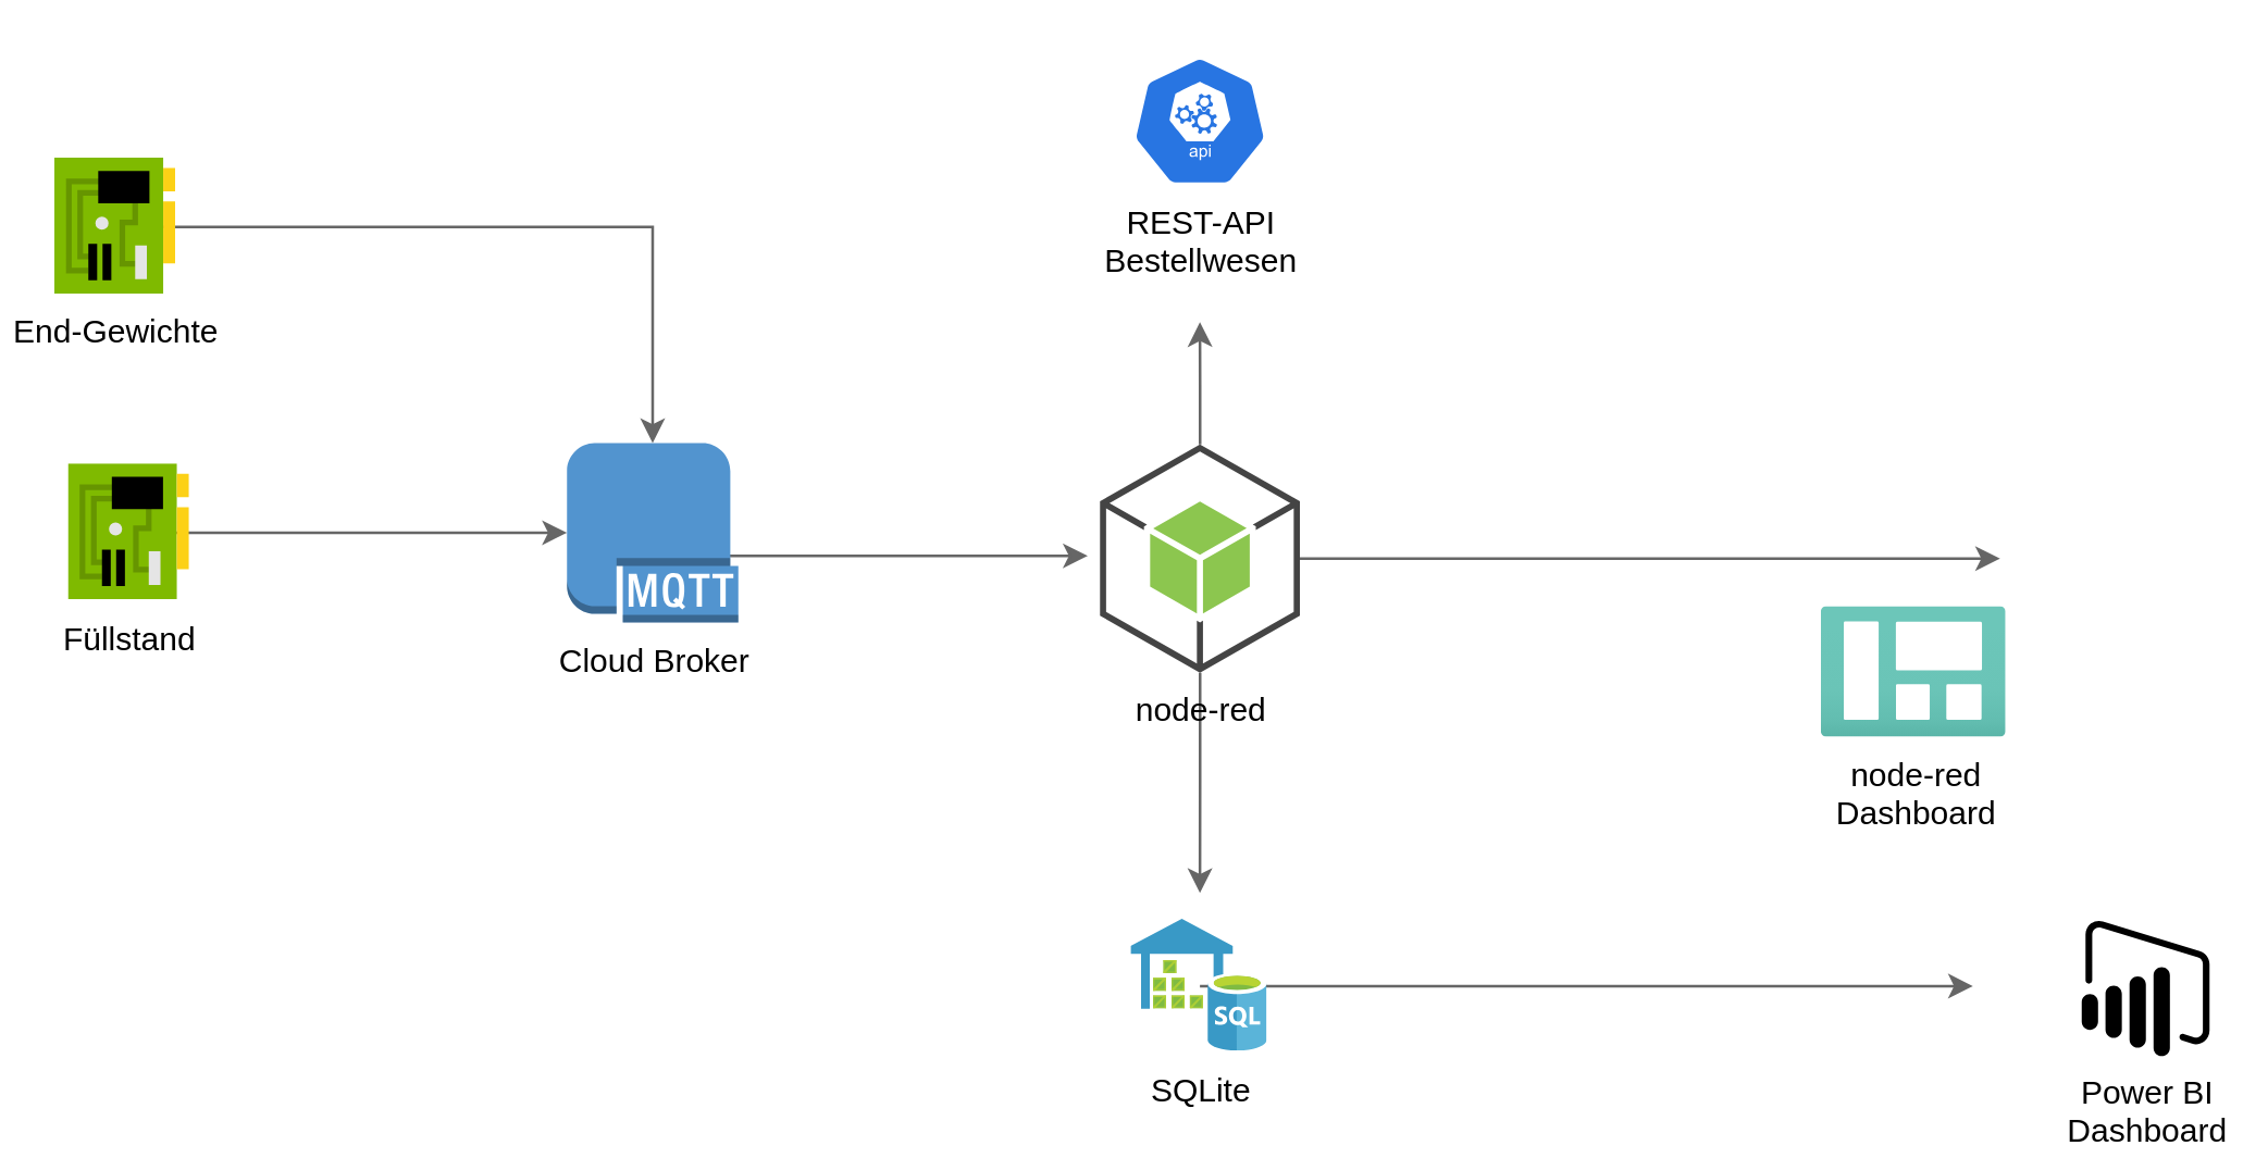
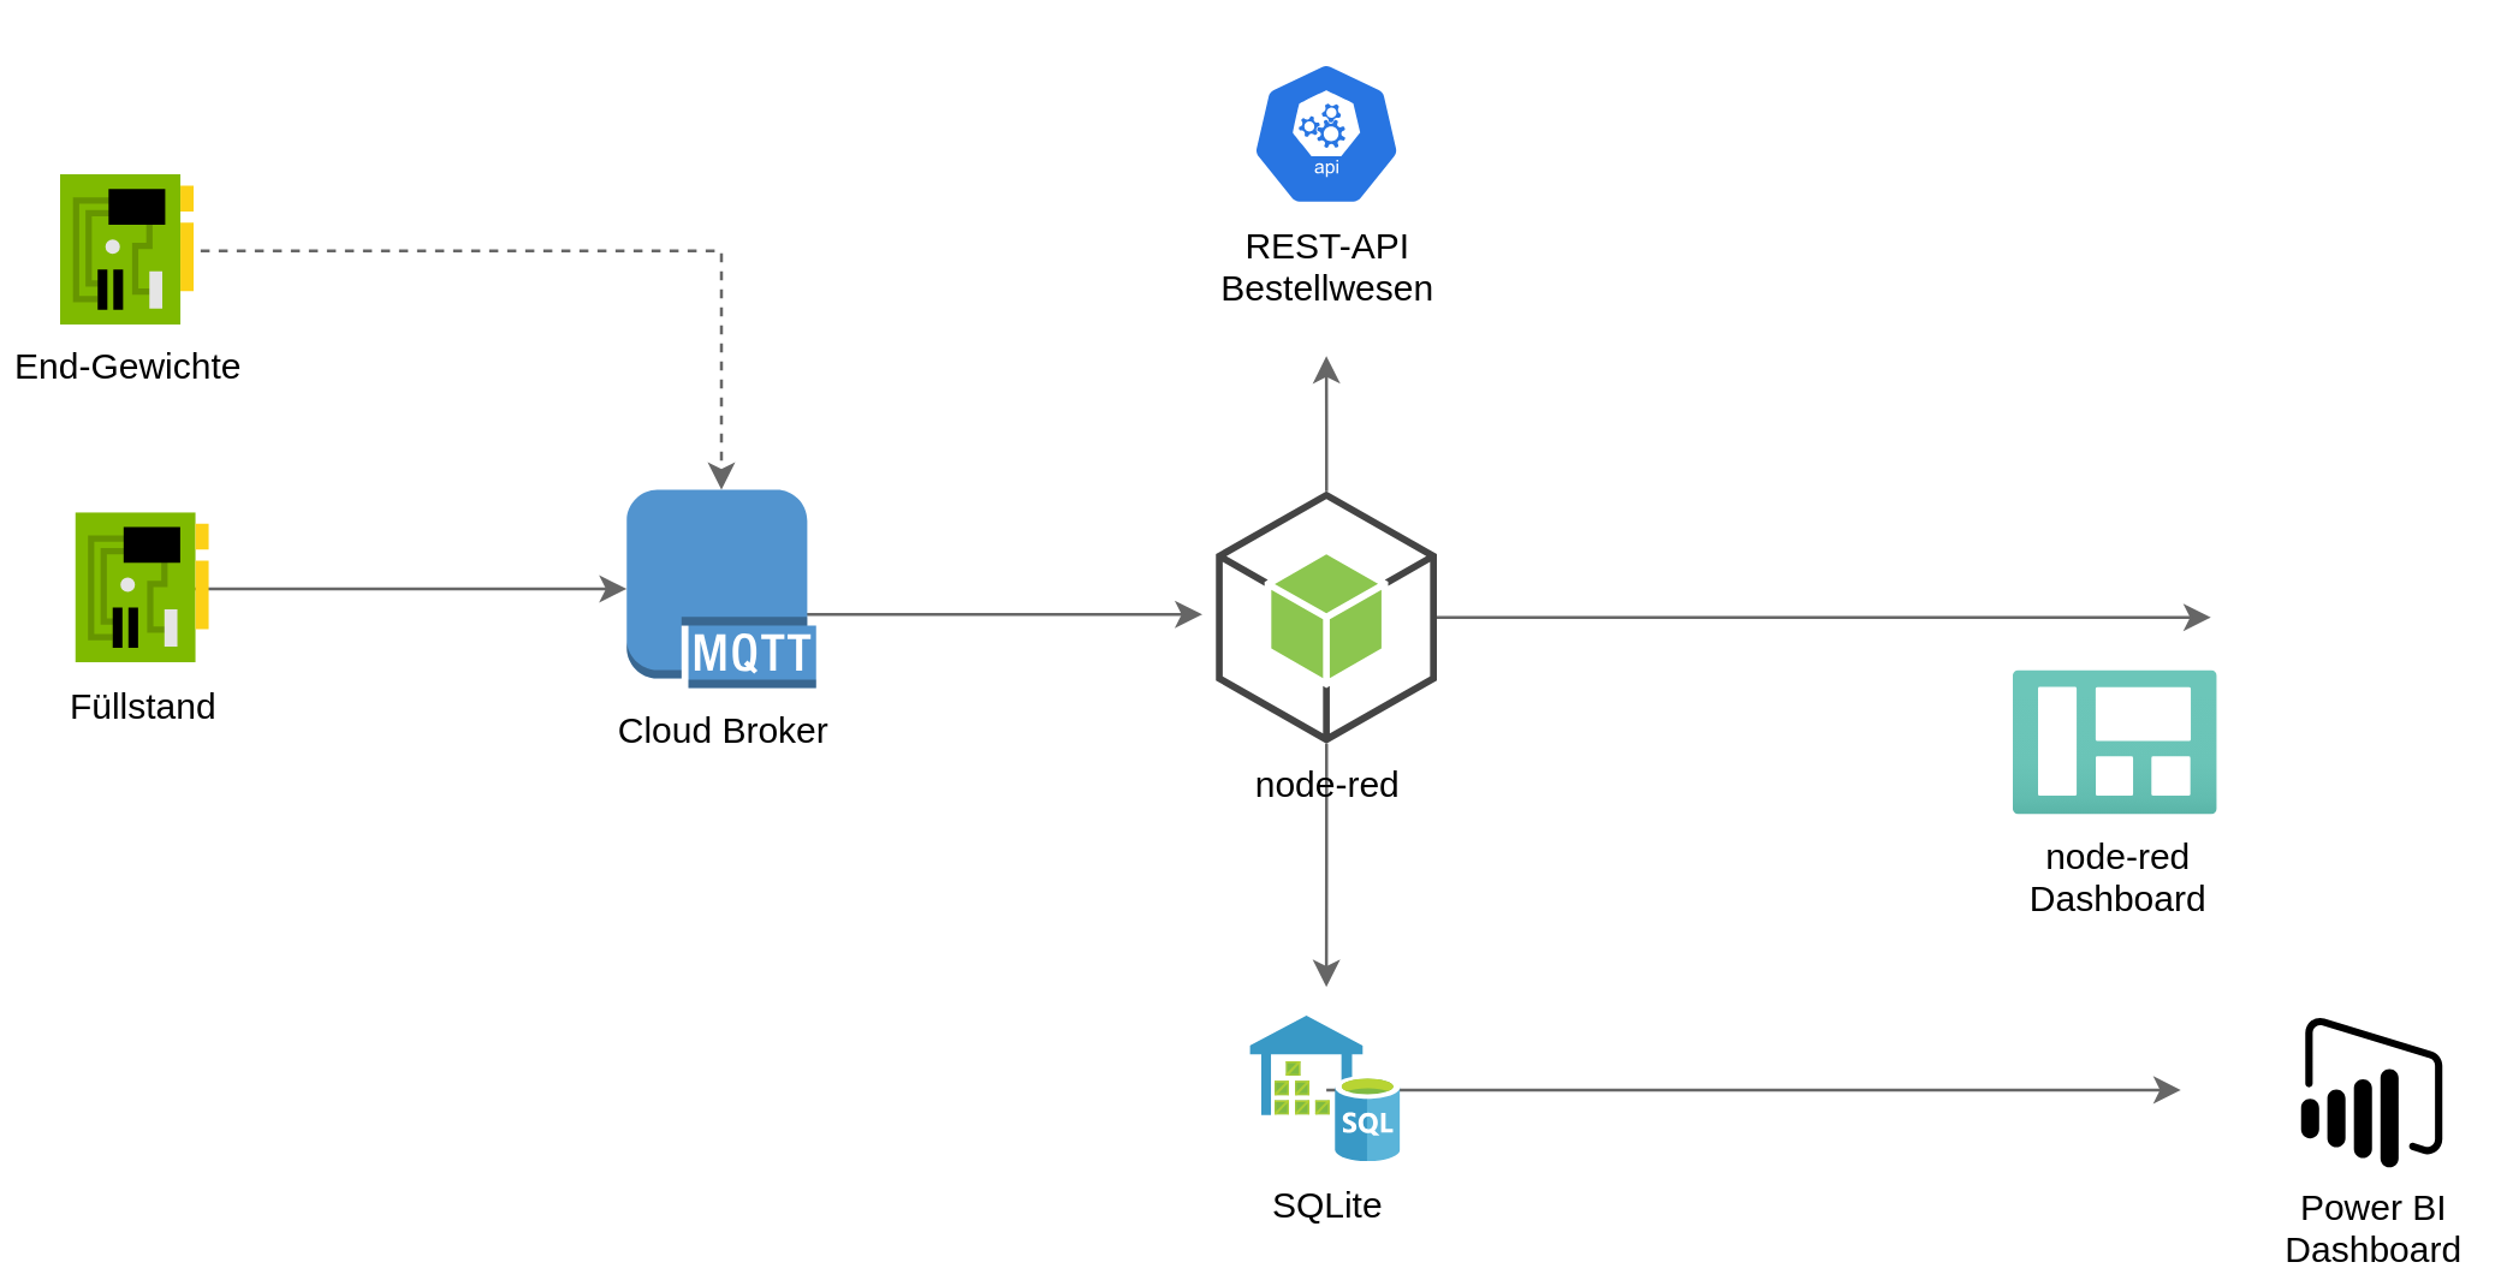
  <mxCell id="0" />
  <mxCell id="1" parent="0" />
  <mxCell id="2" style="edgeStyle=orthogonalEdgeStyle;rounded=0;orthogonalLoop=1;jettySize=auto;html=1;strokeColor=#666666;" parent="1" source="3" target="8" edge="1"><mxGeometry relative="1" as="geometry"><mxPoint x="220.5" y="203.5" as="targetPoint" /></mxGeometry></mxCell>
  <mxCell id="3" value="Füllstand" style="aspect=fixed;html=1;perimeter=none;align=center;shadow=0;dashed=0;image;fontSize=12;image=img/lib/mscae/NetworkInterfaceCard.svg;" parent="1" vertex="1"><mxGeometry x="25" y="170.5" width="44.5" height="50" as="geometry" /></mxCell>
  <mxCell id="4" style="edgeStyle=elbowEdgeStyle;rounded=0;orthogonalLoop=1;jettySize=auto;html=1;strokeColor=#666666;elbow=vertical;" parent="1" edge="1"><mxGeometry relative="1" as="geometry"><mxPoint x="399.5" y="204" as="targetPoint" /><mxPoint x="258.5" y="204" as="sourcePoint" /></mxGeometry></mxCell>
  <mxCell id="5" style="edgeStyle=orthogonalEdgeStyle;rounded=0;orthogonalLoop=1;jettySize=auto;html=1;strokeColor=#666666;" edge="1" parent="1" source="6"><mxGeometry relative="1" as="geometry"><mxPoint x="725" y="362.25" as="targetPoint" /></mxGeometry></mxCell>
  <mxCell id="6" value="SQLite" style="aspect=fixed;html=1;perimeter=none;align=center;shadow=0;dashed=0;image;fontSize=12;image=img/lib/mscae/SQL_DataWarehouse.svg;" parent="1" vertex="1"><mxGeometry x="415.75" y="338" width="50" height="48.5" as="geometry" /></mxCell>
  <mxCell id="7" value="Power BI&lt;br&gt;Dashboard" style="shadow=0;dashed=0;html=1;strokeColor=none;labelPosition=center;verticalLabelPosition=bottom;verticalAlign=top;align=center;shape=mxgraph.mscae.cloud.power_bi_embedded;fillColor=#000000;pointerEvents=1;" parent="1" vertex="1"><mxGeometry x="765" y="338" width="47" height="50" as="geometry" /></mxCell>
  <mxCell id="8" value="Cloud Broker" style="outlineConnect=0;dashed=0;verticalLabelPosition=bottom;verticalAlign=top;align=center;html=1;shape=mxgraph.aws3.mqtt_protocol;fillColor=#5294CF;gradientColor=none;" vertex="1" parent="1"><mxGeometry x="208" y="162.5" width="63" height="66" as="geometry" /></mxCell>
  <mxCell id="9" style="edgeStyle=orthogonalEdgeStyle;rounded=0;orthogonalLoop=1;jettySize=auto;html=1;strokeColor=#666666;" edge="1" parent="1" source="12"><mxGeometry relative="1" as="geometry"><mxPoint x="440.75" y="328" as="targetPoint" /></mxGeometry></mxCell>
  <mxCell id="10" style="edgeStyle=orthogonalEdgeStyle;rounded=0;orthogonalLoop=1;jettySize=auto;html=1;strokeColor=#666666;" edge="1" parent="1" source="12"><mxGeometry relative="1" as="geometry"><mxPoint x="440.75" y="118" as="targetPoint" /></mxGeometry></mxCell>
  <mxCell id="11" style="edgeStyle=orthogonalEdgeStyle;rounded=0;orthogonalLoop=1;jettySize=auto;html=1;strokeColor=#666666;" edge="1" parent="1" source="12"><mxGeometry relative="1" as="geometry"><mxPoint x="735" y="205" as="targetPoint" /></mxGeometry></mxCell>
  <mxCell id="12" value="node-red&lt;br&gt;" style="outlineConnect=0;dashed=0;verticalLabelPosition=bottom;verticalAlign=top;align=center;html=1;shape=mxgraph.aws3.android;fillColor=#8CC64F;gradientColor=none;" vertex="1" parent="1"><mxGeometry x="404" y="163" width="73.5" height="84" as="geometry" /></mxCell>
  <mxCell id="13" value="REST-API&lt;br&gt;Bestellwesen" style="sketch=0;html=1;dashed=0;whitespace=wrap;fillColor=#2875E2;strokeColor=#ffffff;points=[[0.005,0.63,0],[0.1,0.2,0],[0.9,0.2,0],[0.5,0,0],[0.995,0.63,0],[0.72,0.99,0],[0.5,1,0],[0.28,0.99,0]];verticalLabelPosition=bottom;align=center;verticalAlign=top;shape=mxgraph.kubernetes.icon;prIcon=api" vertex="1" parent="1"><mxGeometry x="415.75" y="20" width="50" height="48" as="geometry" /></mxCell>
- <mxCell id="14" style="edgeStyle=orthogonalEdgeStyle;rounded=0;orthogonalLoop=1;jettySize=auto;html=1;entryX=0.5;entryY=0;entryDx=0;entryDy=0;entryPerimeter=0;strokeColor=#666666;" edge="1" parent="1" source="15" target="8"><mxGeometry relative="1" as="geometry" /></mxCell>
+ <mxCell id="14" style="edgeStyle=orthogonalEdgeStyle;rounded=0;orthogonalLoop=1;jettySize=auto;html=1;entryX=0.5;entryY=0;entryDx=0;entryDy=0;entryPerimeter=0;strokeColor=#666666;dashed=1;" edge="1" parent="1" source="15" target="8"><mxGeometry relative="1" as="geometry" /></mxCell>
  <mxCell id="15" value="End-Gewichte" style="aspect=fixed;html=1;perimeter=none;align=center;shadow=0;dashed=0;image;fontSize=12;image=img/lib/mscae/NetworkInterfaceCard.svg;" vertex="1" parent="1"><mxGeometry x="20" y="58" width="44.5" height="50" as="geometry" /></mxCell>
  <mxCell id="16" value="node-red &lt;br&gt;Dashboard" style="aspect=fixed;html=1;points=[];align=center;image;fontSize=12;image=img/lib/azure2/general/Dashboard.svg;" vertex="1" parent="1"><mxGeometry x="669.5" y="223" width="68" height="48" as="geometry" /></mxCell>
